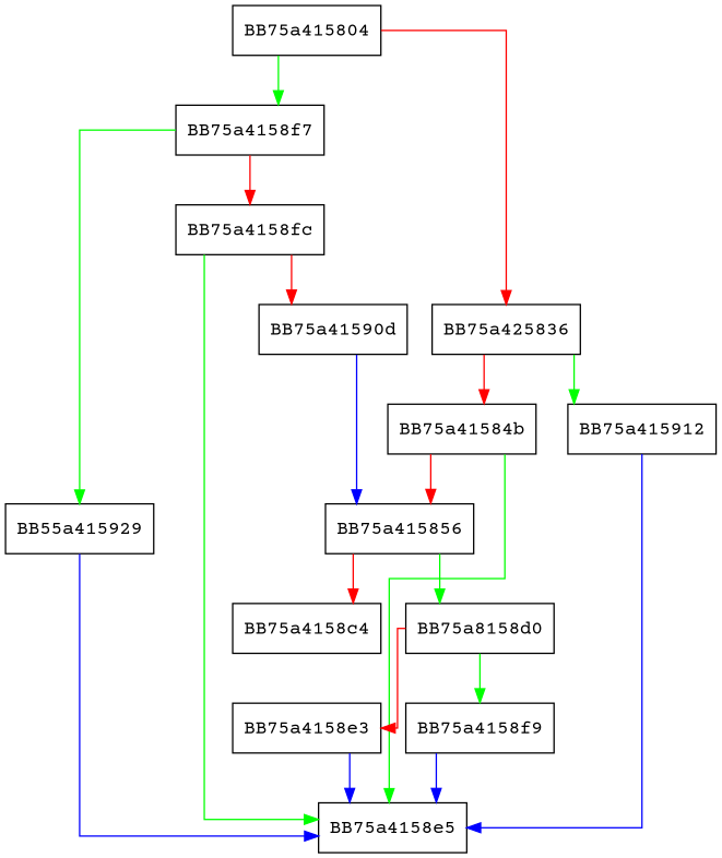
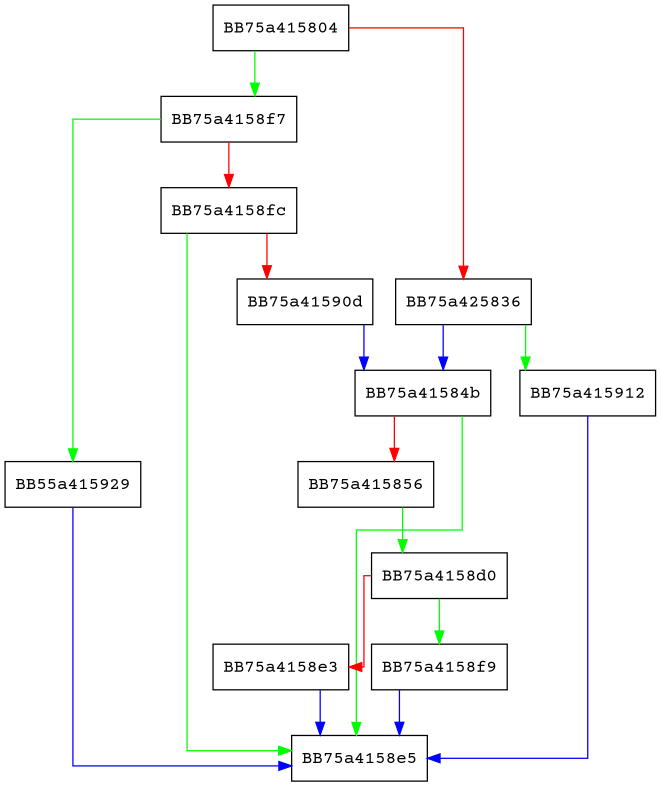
  digraph {
    fontname="Courier Prime"
    splines=ortho
    node [fontname="Courier Prime" shape=box]
    edge [color=green fontname="Courier Prime"]
    BB75a415804
    BB75a4158f7
    n3 [label=BB75a425836]
    n4 [label=BB55a415929]
    BB75a4158fc
    BB75a415912
    BB75a41584b
    BB75a4158e5
    BB75a41590d
    BB75a415856
-   BB75a4158d0 [label=BB75a8158d0]
-   BB75a4158c4
+   BB75a4158d0
    n13 [label=BB75a4158f9]
    BB75a4158e3
    BB75a415804 -> BB75a4158f7
    BB75a415804 -> n3 [color=red]
    BB75a4158f7 -> n4
    BB75a4158f7 -> BB75a4158fc [color=red]
    n3 -> BB75a415912
-   n3 -> BB75a41584b [color=red]
+   n3 -> BB75a41584b [color=blue]
    n4 -> BB75a4158e5 [color=blue]
    BB75a4158fc -> BB75a4158e5
    BB75a4158fc -> BB75a41590d [color=red]
    BB75a415912 -> BB75a4158e5 [color=blue]
    BB75a41584b -> BB75a4158e5
    BB75a41584b -> BB75a415856 [color=red]
-   BB75a41590d -> BB75a415856 [color=blue]
+   BB75a41590d -> BB75a41584b [color=blue]
    BB75a415856 -> BB75a4158d0
-   BB75a415856 -> BB75a4158c4 [color=red]
    BB75a4158d0 -> n13
    BB75a4158d0 -> BB75a4158e3 [color=red]
    n13 -> BB75a4158e5 [color=blue]
    BB75a4158e3 -> BB75a4158e5 [color=blue]
  }
